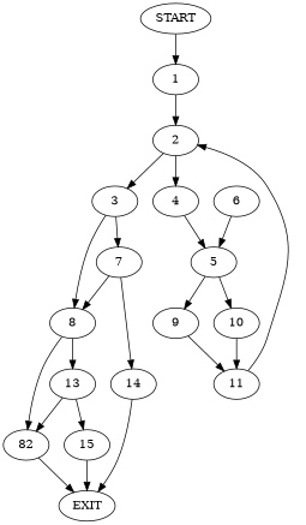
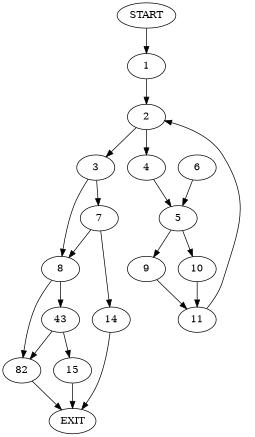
  digraph {
    n1 [label=START]
    1
    2
    n4 [label=EXIT]
    3
    4
    7
    8
    5
    14
    n11 [label=82]
-   13
+   13 [label=43]
    9
    10
    6
    11
    15
    n1 -> 1
    1 -> 2
    2 -> 3
    2 -> 4
    3 -> 7
    3 -> 8
    4 -> 5
    7 -> 8
    7 -> 14
    8 -> n11
    8 -> 13
    5 -> 9
    5 -> 10
    14 -> n4
    n11 -> n4
    13 -> n11
    13 -> 15
    9 -> 11
    10 -> 11
    6 -> 5
    11 -> 2
    15 -> n4
  }
